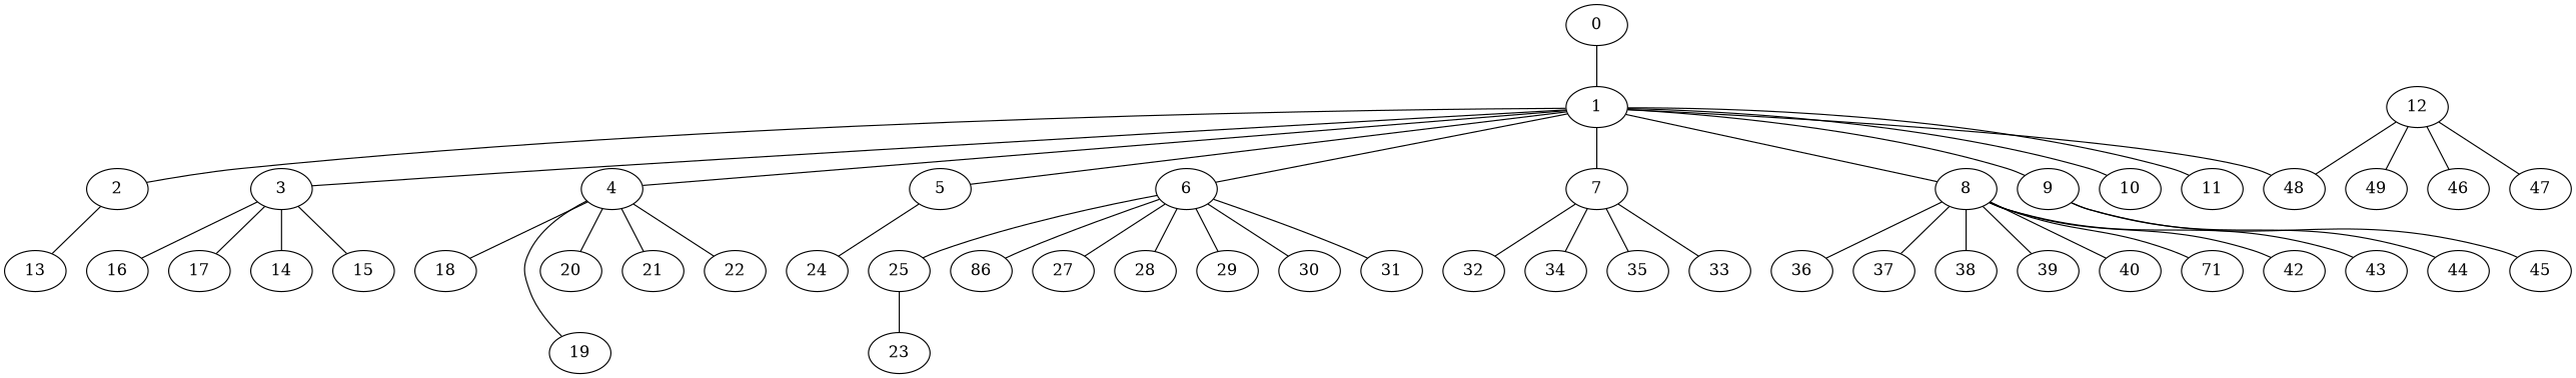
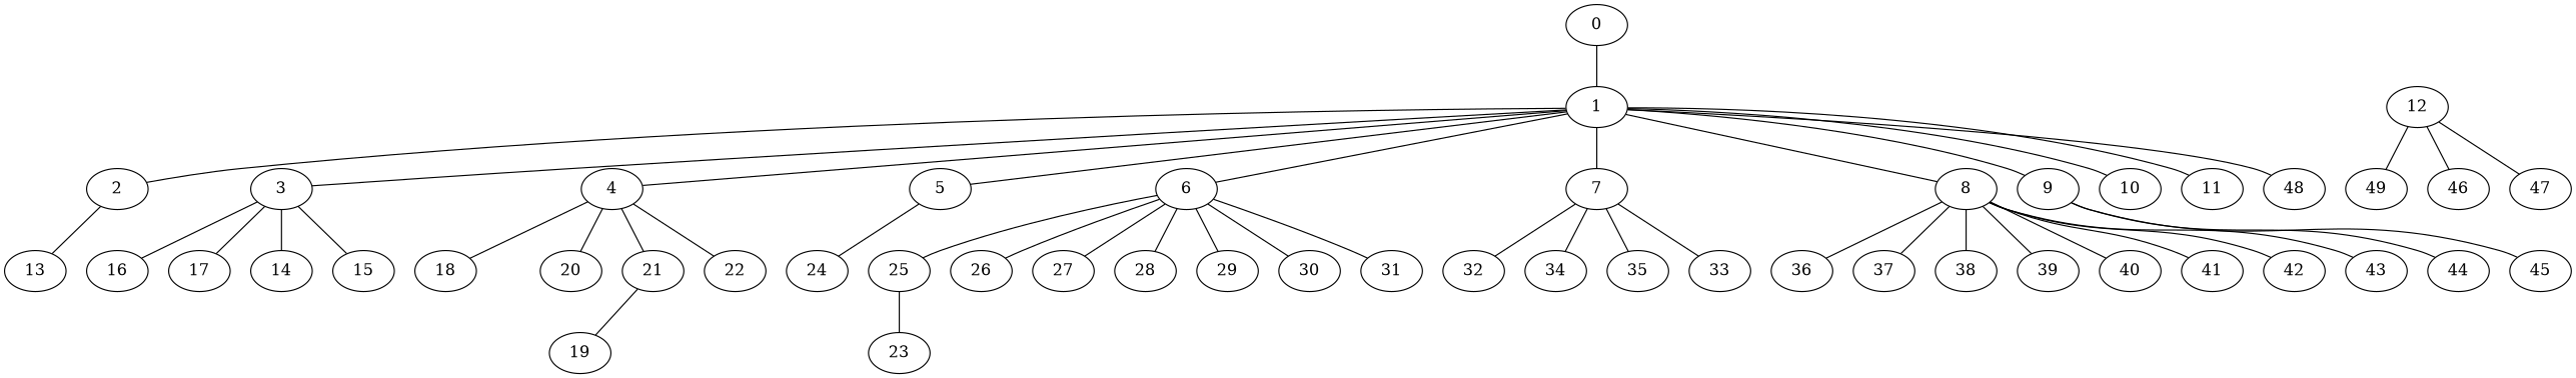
  graph {
    0
    1
    2
    3
    4
    5
    6
    7
    8
    9
    10
    11
    48
    13
    16
    17
    14
    15
    18
    19
    20
    21
    22
    24
    25
-   26 [label=86]
+   26
    27
    28
    29
    30
    31
    32
    34
    35
    33
    36
    37
    38
    39
    40
-   41 [label=71]
+   41
    42
    43
    44
    45
    12
    49
    46
    47
    23
    0 -- 1
    1 -- 2
    1 -- 3
    1 -- 4
    1 -- 5
    1 -- 6
    1 -- 7
    1 -- 8
    1 -- 9
    1 -- 10
    1 -- 11
    1 -- 48
    2 -- 13
    3 -- 16
    3 -- 17
    3 -- 14
    3 -- 15
    4 -- 18
-   4 -- 19
+   21 -- 19
    4 -- 20
    4 -- 21
    4 -- 22
    5 -- 24
    6 -- 25
    6 -- 26
    6 -- 27
    6 -- 28
    6 -- 29
    6 -- 30
    6 -- 31
    7 -- 32
    7 -- 34
    7 -- 35
    7 -- 33
    8 -- 36
    8 -- 37
    8 -- 38
    8 -- 39
    8 -- 40
    8 -- 41
    8 -- 42
    8 -- 43
    9 -- 44
    9 -- 45
    25 -- 23
-   12 -- 48
    12 -- 49
    12 -- 46
    12 -- 47
  }
